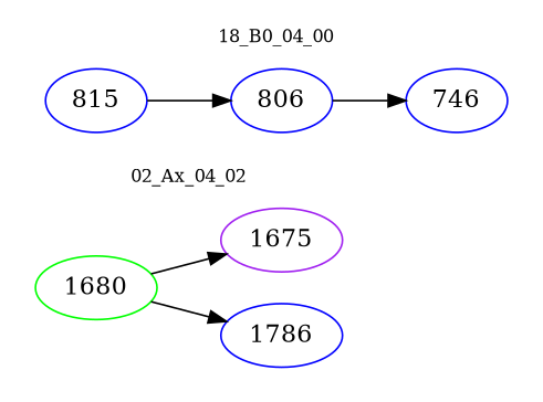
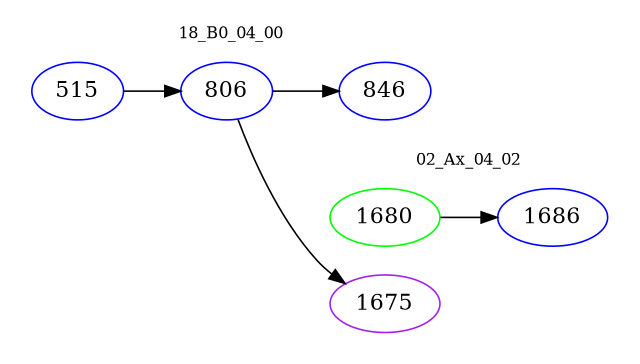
  digraph {
    rankdir=LR
    node [color=blue]
    edge [color=black]
    n1 [color=green label=1680]
-   n2 [label=1786]
+   n2 [label=1686]
    n3 [color=purple label=1675]
    n4 [label=806]
-   n5 [label=815]
-   n6 [label=746]
+   n5 [label=515]
+   n6 [label=846]
    subgraph cluster_1 {
      color=white
      fontsize=10
      label="02_Ax_04_02"
      n1
      n2
      n3
    }
    subgraph cluster_2 {
      color=white
      fontsize=10
      label="18_B0_04_00"
      n4
      n5
      n6
    }
    n1 -> n2
-   n1 -> n3
+   n4 -> n3
    n4 -> n6
    n5 -> n4
  }
